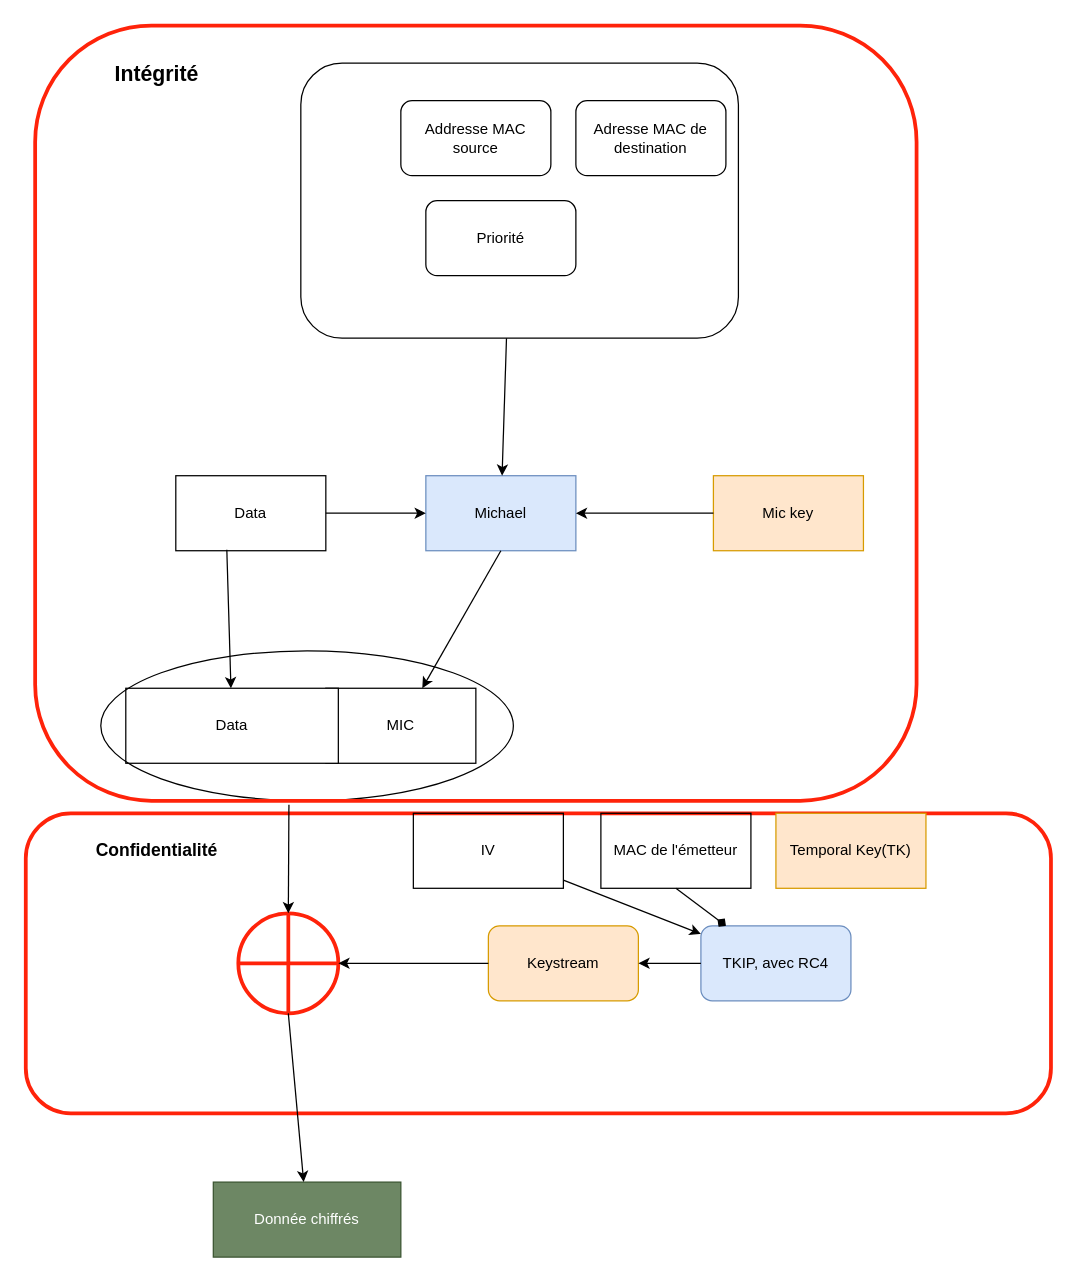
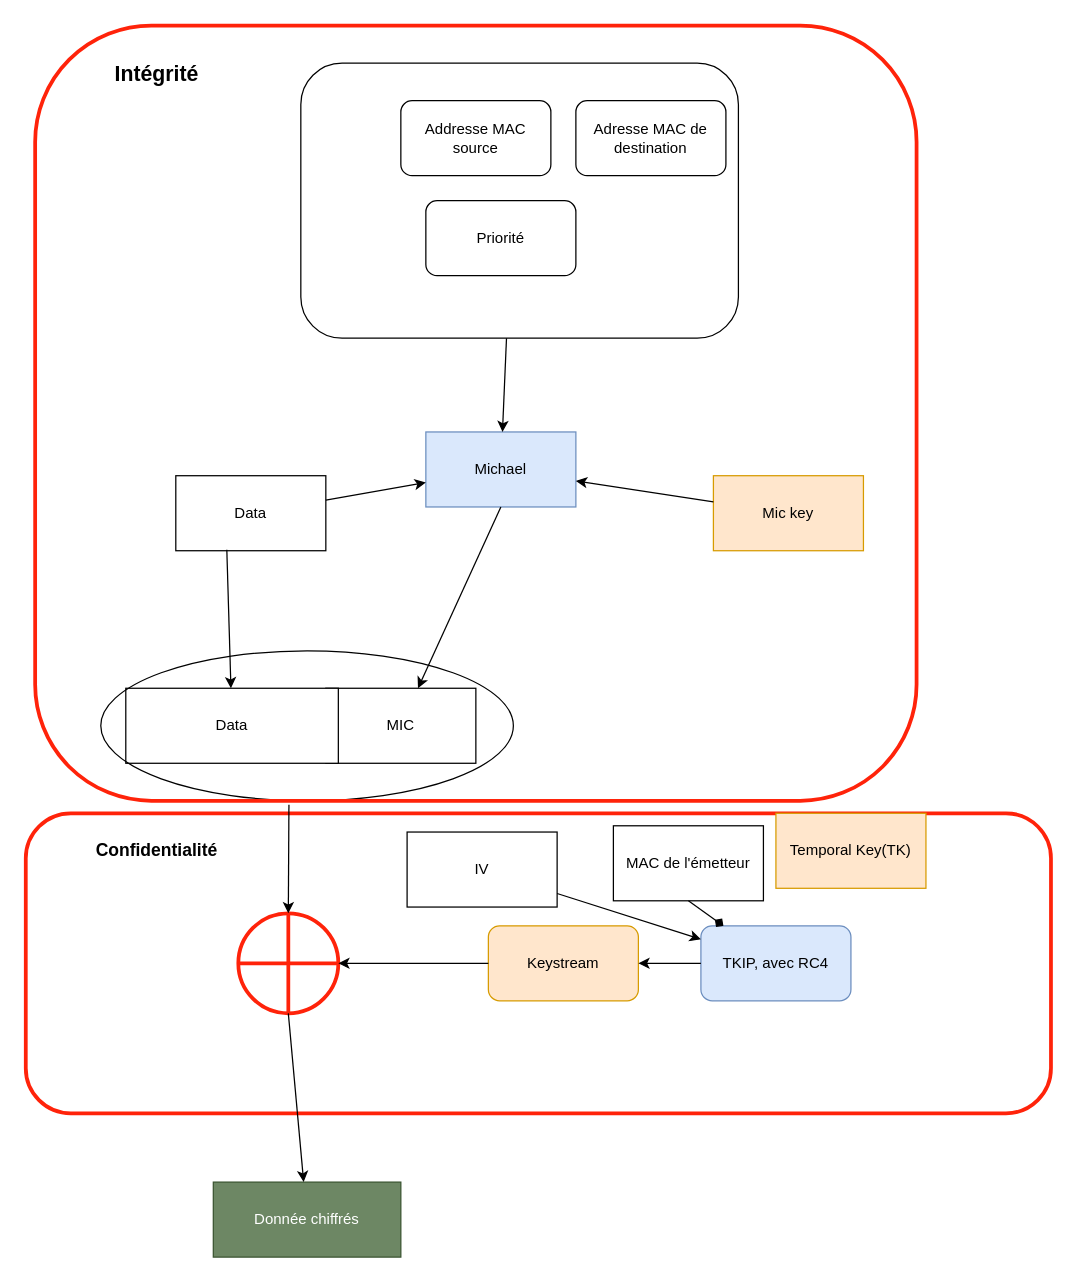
  <mxCell id="0" />
  <mxCell id="1" parent="0" />
  <mxCell id="2" value="Data" style="rounded=0;whiteSpace=wrap;html=1;" parent="1" vertex="1"><mxGeometry x="140" y="380" width="120" height="60" as="geometry" /></mxCell>
  <mxCell id="3" value="Mic key" style="rounded=0;whiteSpace=wrap;html=1;fillColor=#ffe6cc;strokeColor=#d79b00;" parent="1" vertex="1"><mxGeometry x="570" y="380" width="120" height="60" as="geometry" /></mxCell>
- <mxCell id="4" value="Michael" style="rounded=0;whiteSpace=wrap;html=1;fillColor=#dae8fc;strokeColor=#6c8ebf;" parent="1" vertex="1"><mxGeometry x="340" y="380" width="120" height="60" as="geometry" /></mxCell>
+ <mxCell id="4" value="Michael" style="rounded=0;whiteSpace=wrap;html=1;fillColor=#dae8fc;strokeColor=#6c8ebf;" parent="1" vertex="1"><mxGeometry x="340" y="345" width="120" height="60" as="geometry" /></mxCell>
  <mxCell id="5" value="Addresse MAC source" style="rounded=1;whiteSpace=wrap;html=1;" parent="1" vertex="1"><mxGeometry x="320" y="80" width="120" height="60" as="geometry" /></mxCell>
  <mxCell id="6" value="Adresse MAC de destination" style="rounded=1;whiteSpace=wrap;html=1;" parent="1" vertex="1"><mxGeometry x="460" y="80" width="120" height="60" as="geometry" /></mxCell>
  <mxCell id="7" value="Priorité" style="rounded=1;whiteSpace=wrap;html=1;" parent="1" vertex="1"><mxGeometry x="340" y="160" width="120" height="60" as="geometry" /></mxCell>
  <mxCell id="8" value="" style="rounded=1;whiteSpace=wrap;html=1;fillColor=none;" parent="1" vertex="1"><mxGeometry x="240" y="50" width="350" height="220" as="geometry" /></mxCell>
  <mxCell id="9" value="MIC" style="rounded=0;whiteSpace=wrap;html=1;fillColor=none;" parent="1" vertex="1"><mxGeometry x="260" y="550" width="120" height="60" as="geometry" /></mxCell>
  <mxCell id="10" value="Data" style="rounded=0;whiteSpace=wrap;html=1;" parent="1" vertex="1"><mxGeometry x="100" y="550" width="170" height="60" as="geometry" /></mxCell>
  <mxCell id="11" value="" style="endArrow=classic;html=1;" parent="1" source="3" target="4" edge="1"><mxGeometry width="50" height="50" relative="1" as="geometry"><mxPoint x="640" y="460" as="sourcePoint" /><mxPoint x="690" y="410" as="targetPoint" /></mxGeometry></mxCell>
  <mxCell id="12" value="" style="endArrow=classic;html=1;" parent="1" source="2" target="4" edge="1"><mxGeometry width="50" height="50" relative="1" as="geometry"><mxPoint x="300" y="460" as="sourcePoint" /><mxPoint x="350" y="410" as="targetPoint" /></mxGeometry></mxCell>
  <mxCell id="13" value="" style="endArrow=classic;html=1;exitX=0.47;exitY=1;exitDx=0;exitDy=0;exitPerimeter=0;" parent="1" source="8" target="4" edge="1"><mxGeometry width="50" height="50" relative="1" as="geometry"><mxPoint x="470" y="400" as="sourcePoint" /><mxPoint x="520" y="350" as="targetPoint" /></mxGeometry></mxCell>
  <mxCell id="14" value="" style="endArrow=classic;html=1;exitX=0.34;exitY=0.987;exitDx=0;exitDy=0;exitPerimeter=0;" parent="1" source="2" target="10" edge="1"><mxGeometry width="50" height="50" relative="1" as="geometry"><mxPoint x="170" y="570" as="sourcePoint" /><mxPoint x="220" y="520" as="targetPoint" /></mxGeometry></mxCell>
  <mxCell id="15" value="Keystream" style="rounded=1;whiteSpace=wrap;html=1;fillColor=#ffe6cc;strokeColor=#d79b00;" parent="1" vertex="1"><mxGeometry x="390" y="740" width="120" height="60" as="geometry" /></mxCell>
  <mxCell id="16" value="TKIP, avec RC4" style="rounded=1;whiteSpace=wrap;html=1;fillColor=#dae8fc;strokeColor=#6c8ebf;" parent="1" vertex="1"><mxGeometry x="560" y="740" width="120" height="60" as="geometry" /></mxCell>
  <mxCell id="17" value="Donnée chiffrés" style="rounded=0;whiteSpace=wrap;html=1;fillColor=#6d8764;strokeColor=#3A5431;fontColor=#ffffff;" parent="1" vertex="1"><mxGeometry x="170" y="945" width="150" height="60" as="geometry" /></mxCell>
  <mxCell id="18" value="" style="endArrow=classic;html=1;exitX=0.5;exitY=1;exitDx=0;exitDy=0;" parent="1" source="4" target="9" edge="1"><mxGeometry width="50" height="50" relative="1" as="geometry"><mxPoint x="410" y="560" as="sourcePoint" /><mxPoint x="460" y="510" as="targetPoint" /></mxGeometry></mxCell>
  <mxCell id="19" value="" style="ellipse;whiteSpace=wrap;html=1;fillColor=none;" parent="1" vertex="1"><mxGeometry x="80" y="520" width="330" height="120" as="geometry" /></mxCell>
  <mxCell id="20" value="&lt;b&gt;&lt;font style=&quot;font-size: 17px&quot;&gt;Intégrité&lt;/font&gt;&lt;/b&gt;" style="text;html=1;strokeColor=none;fillColor=none;align=center;verticalAlign=middle;whiteSpace=wrap;rounded=0;" parent="1" vertex="1"><mxGeometry x="80" y="50" width="90" height="20" as="geometry" /></mxCell>
  <mxCell id="21" value="" style="rounded=1;whiteSpace=wrap;html=1;strokeColor=#FF230A;strokeWidth=3;fillColor=none;" parent="1" vertex="1"><mxGeometry x="20" y="650" width="820" height="240" as="geometry" /></mxCell>
  <mxCell id="22" value="" style="rounded=1;whiteSpace=wrap;html=1;strokeColor=#FF230A;strokeWidth=3;fillColor=none;" parent="1" vertex="1"><mxGeometry x="27.5" y="20" width="705" height="620" as="geometry" /></mxCell>
  <mxCell id="23" value="&lt;b&gt;&lt;font style=&quot;font-size: 14px&quot;&gt;Confidentialité&lt;/font&gt;&lt;/b&gt;" style="text;html=1;strokeColor=none;fillColor=none;align=center;verticalAlign=middle;whiteSpace=wrap;rounded=0;" parent="1" vertex="1"><mxGeometry x="105" y="670" width="40" height="20" as="geometry" /></mxCell>
  <mxCell id="24" value="" style="shape=orEllipse;perimeter=ellipsePerimeter;whiteSpace=wrap;html=1;backgroundOutline=1;strokeColor=#FF230A;strokeWidth=3;fillColor=none;" parent="1" vertex="1"><mxGeometry x="190" y="730" width="80" height="80" as="geometry" /></mxCell>
  <mxCell id="25" value="" style="endArrow=classic;html=1;exitX=0.456;exitY=1.026;exitDx=0;exitDy=0;exitPerimeter=0;" parent="1" source="19" target="24" edge="1"><mxGeometry width="50" height="50" relative="1" as="geometry"><mxPoint x="250" y="690" as="sourcePoint" /><mxPoint x="300" y="670" as="targetPoint" /></mxGeometry></mxCell>
  <mxCell id="26" value="" style="endArrow=classic;html=1;exitX=0.5;exitY=1;exitDx=0;exitDy=0;" parent="1" source="24" target="17" edge="1"><mxGeometry width="50" height="50" relative="1" as="geometry"><mxPoint x="260" y="850" as="sourcePoint" /><mxPoint x="310" y="800" as="targetPoint" /></mxGeometry></mxCell>
  <mxCell id="27" value="" style="endArrow=classic;html=1;" parent="1" source="16" target="15" edge="1"><mxGeometry width="50" height="50" relative="1" as="geometry"><mxPoint x="-20" y="810" as="sourcePoint" /><mxPoint x="30" y="760" as="targetPoint" /></mxGeometry></mxCell>
  <mxCell id="28" value="" style="endArrow=classic;html=1;" parent="1" source="31" target="16" edge="1"><mxGeometry width="50" height="50" relative="1" as="geometry"><mxPoint x="-80" y="910" as="sourcePoint" /><mxPoint x="-30" y="860" as="targetPoint" /></mxGeometry></mxCell>
  <mxCell id="29" value="Temporal Key(TK)" style="rounded=0;whiteSpace=wrap;html=1;strokeWidth=1;fillColor=#ffe6cc;strokeColor=#d79b00;" parent="1" vertex="1"><mxGeometry x="620" y="650" width="120" height="60" as="geometry" /></mxCell>
- <mxCell id="30" value="MAC de l'émetteur" style="rounded=0;whiteSpace=wrap;html=1;strokeWidth=1;fillColor=none;" parent="1" vertex="1"><mxGeometry x="480" y="650" width="120" height="60" as="geometry" /></mxCell>
- <mxCell id="31" value="IV" style="rounded=0;whiteSpace=wrap;html=1;strokeWidth=1;fillColor=none;" parent="1" vertex="1"><mxGeometry x="330" y="650" width="120" height="60" as="geometry" /></mxCell>
+ <mxCell id="30" value="MAC de l'émetteur" style="rounded=0;whiteSpace=wrap;html=1;strokeWidth=1;fillColor=none;" parent="1" vertex="1"><mxGeometry x="490" y="660" width="120" height="60" as="geometry" /></mxCell>
+ <mxCell id="31" value="IV" style="rounded=0;whiteSpace=wrap;html=1;strokeWidth=1;fillColor=none;" parent="1" vertex="1"><mxGeometry x="325" y="665" width="120" height="60" as="geometry" /></mxCell>
  <mxCell id="32" value="" style="endArrow=diamond;html=1;exitX=0.5;exitY=1;exitDx=0;exitDy=0;" parent="1" source="30" target="16" edge="1"><mxGeometry width="50" height="50" relative="1" as="geometry"><mxPoint x="-40" y="770" as="sourcePoint" /><mxPoint x="10" y="720" as="targetPoint" /></mxGeometry></mxCell>
  <mxCell id="33" value="" style="endArrow=classic;html=1;" parent="1" source="15" target="24" edge="1"><mxGeometry width="50" height="50" relative="1" as="geometry"><mxPoint x="310" y="780" as="sourcePoint" /><mxPoint x="360" y="730" as="targetPoint" /></mxGeometry></mxCell>
